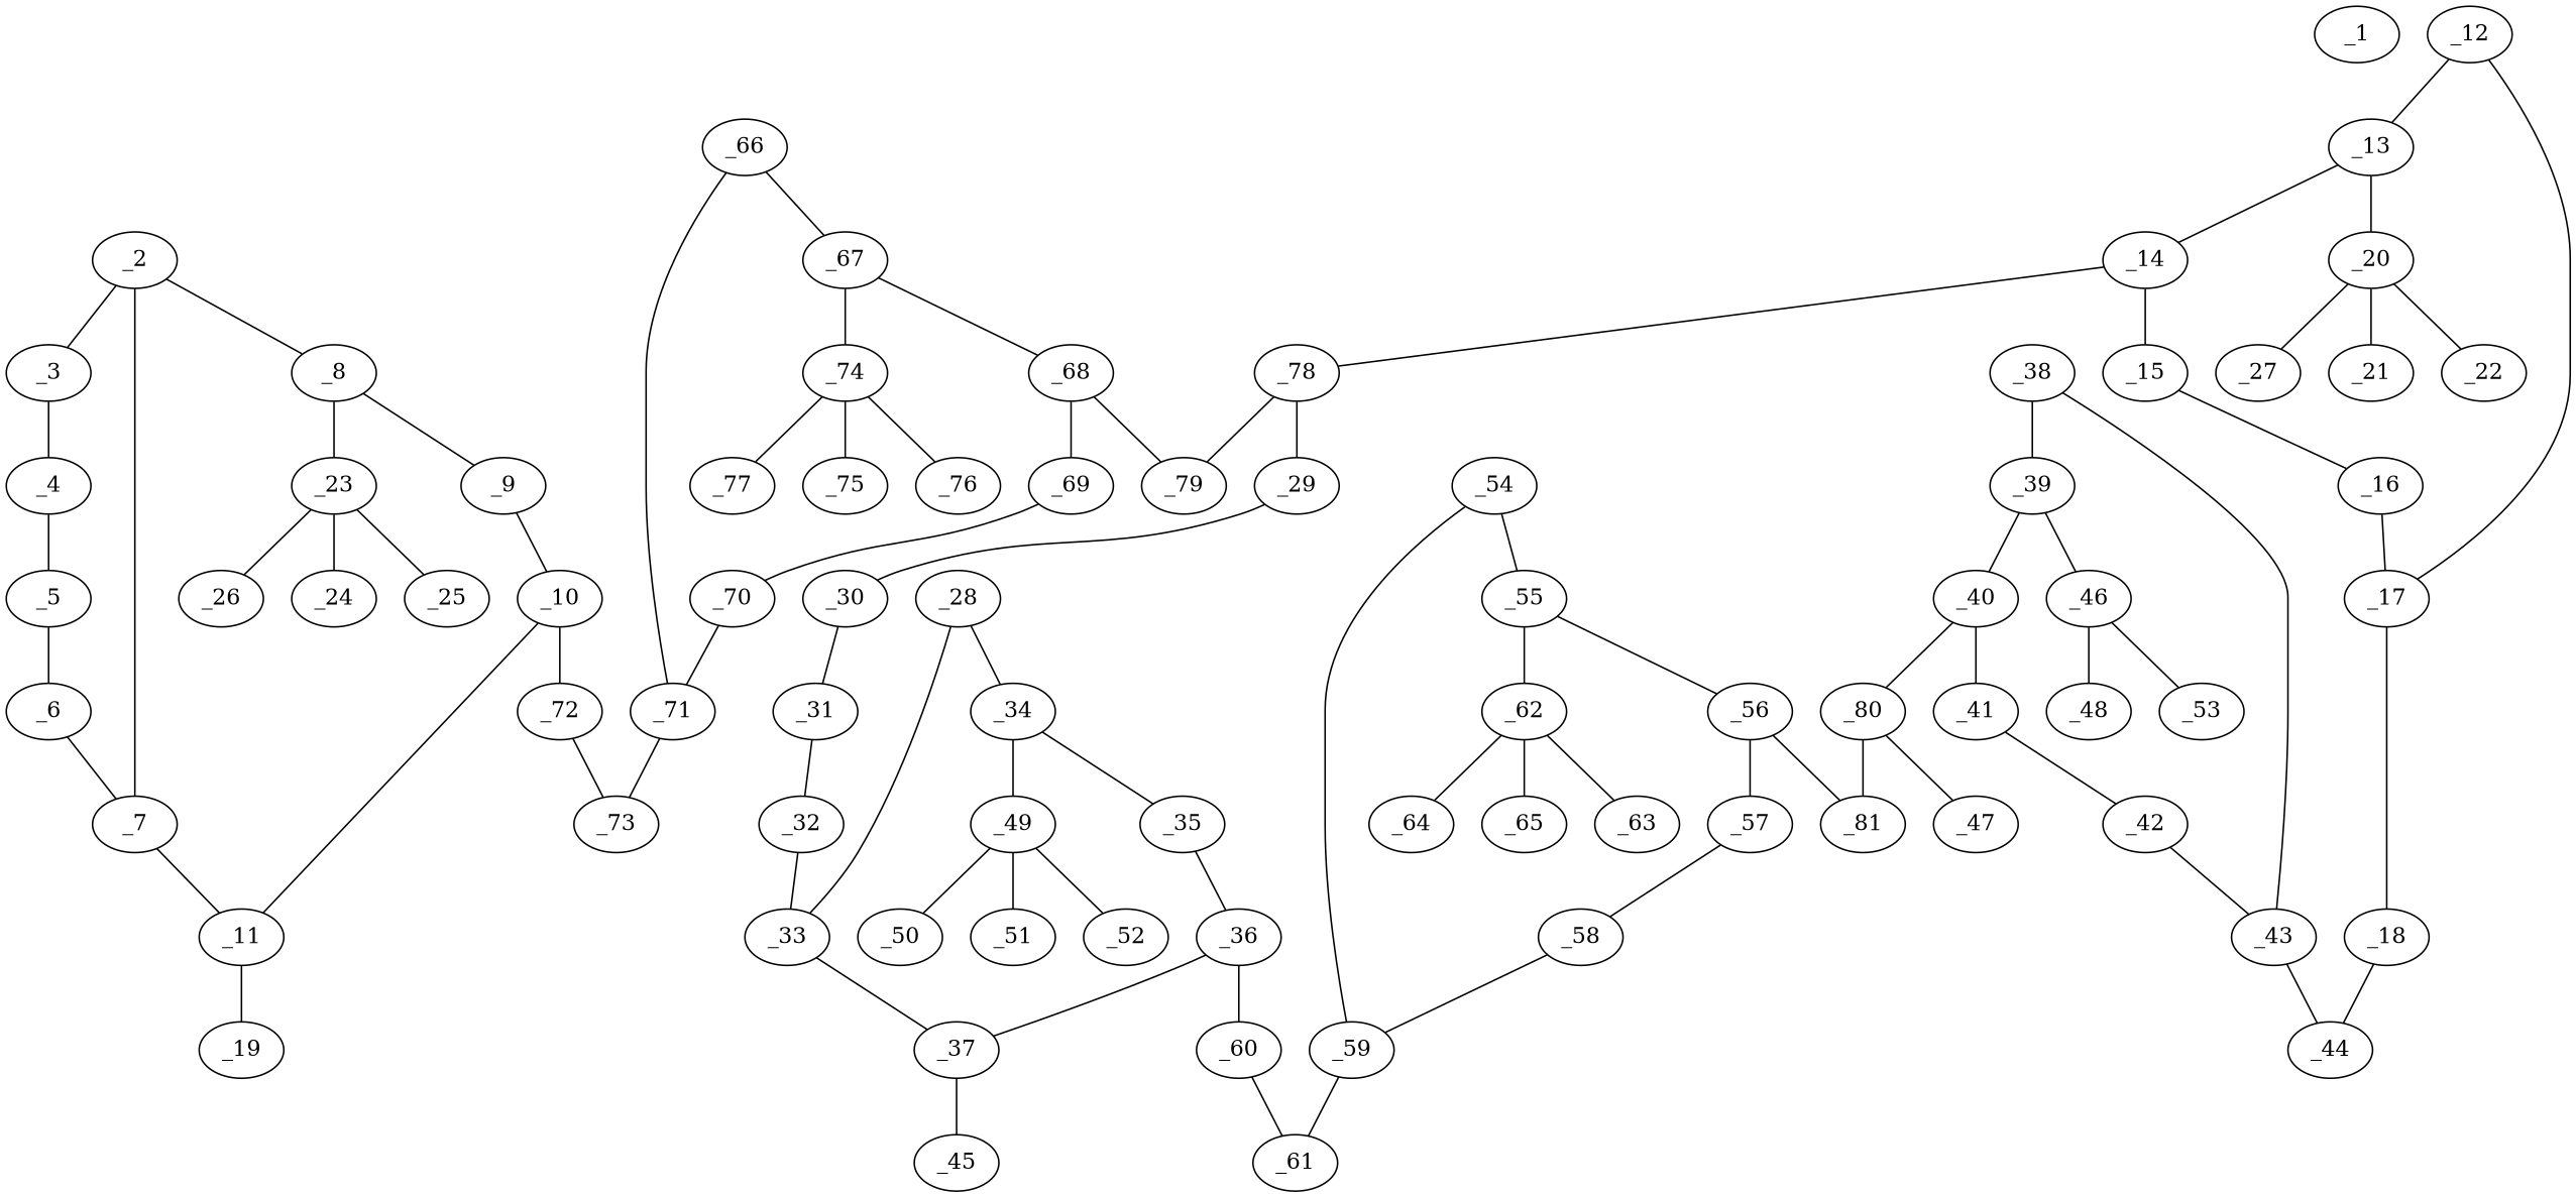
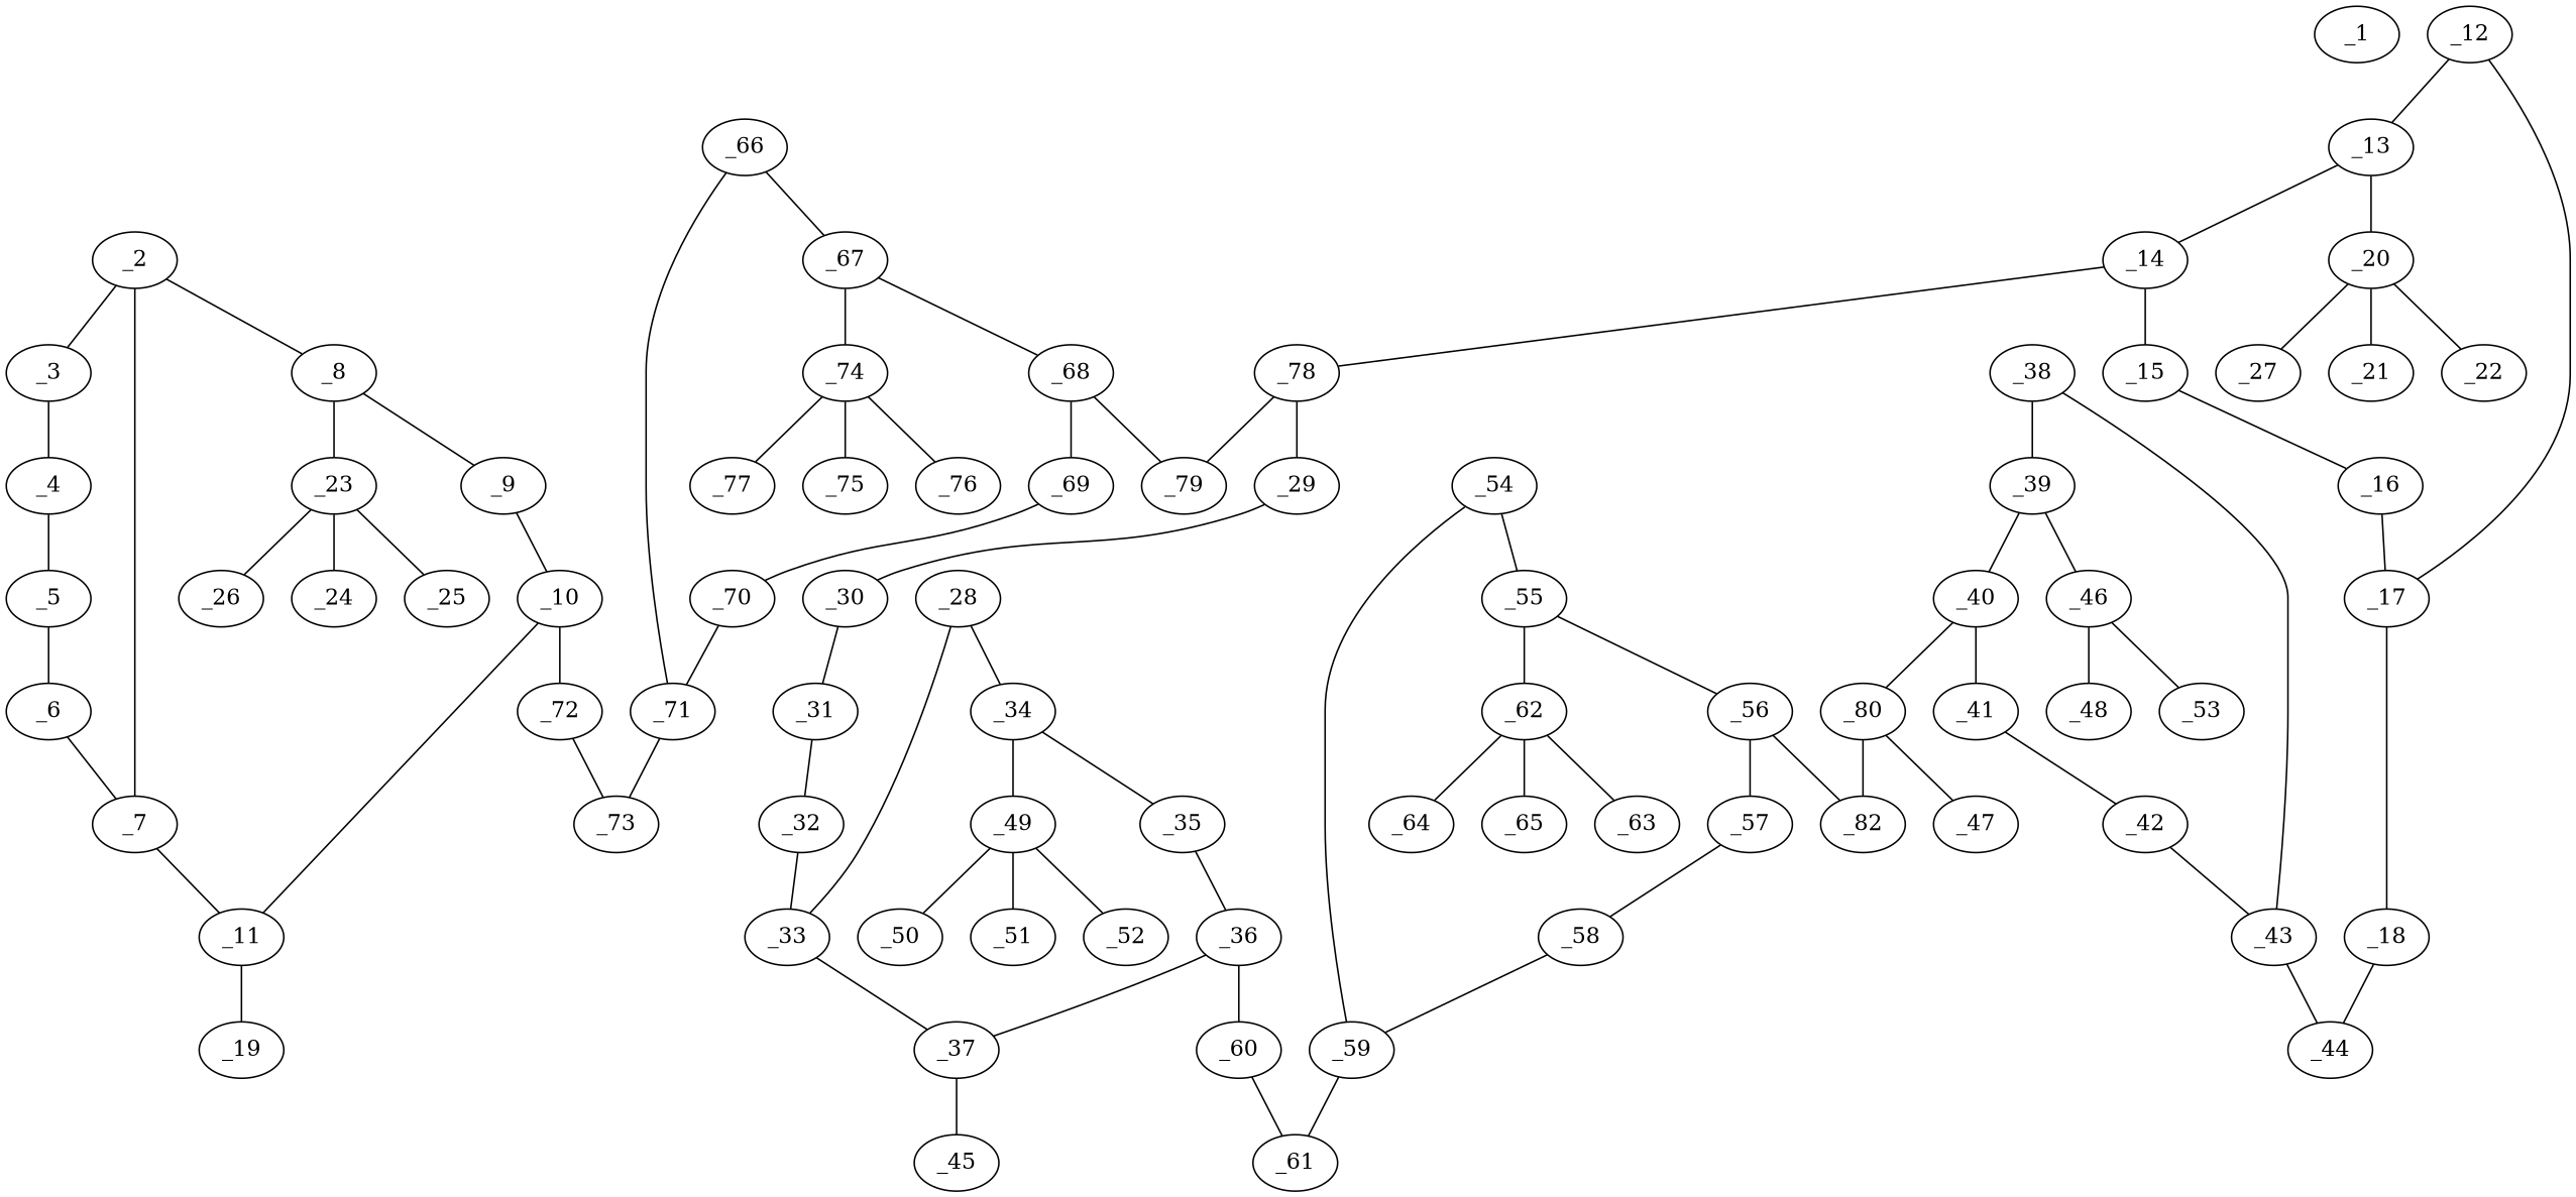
  graph {
    node [charge=0 chem=1 symbol="C  " x=6.5981 y=-3.5]
    edge [valence=1]
    _1 [chem=29 symbol="Na " x=2 y=0]
    _2 [x=5.7321 y=-5]
    _3 [x=4.866 y=-5.5]
    _7 [x=5.7321 y=-4]
    _8 [y=-5.5]
    _4 [x=4 y=-5]
    _11
    _9 [x=7.4641 y=-5]
    _23 [chem=5 symbol="S  " y=-6.5]
    _5 [x=4 y=-4]
    _19 [chem=2 symbol="O  " y=-2.5]
    _10 [x=7.4641 y=-4]
    _24 [chem=2 symbol="O  " y=-7.5]
    _25 [chem=2 symbol="O  " x=5.5981 y=-6.5]
    _26 [chem=2 symbol="O  " x=7.5981 y=-6.5]
    _6 [chem=4 symbol="N  " x=4.866]
    _72 [chem=4 symbol="N  " x=8.3301]
    _73 [chem=4 symbol="N  " x=9.1962 y=-4]
    _12 [x=16.1244 y=-2]
    _13 [x=15.2583 y=-2.5]
    _17 [x=16.1244 y=-1]
    _14 [x=14.3923 y=-2]
    _20 [chem=5 symbol="S  " x=15.2583]
    _18 [chem=4 symbol="N  " x=16.9904 y=-0.5]
    _15 [x=14.3923 y=-1]
    _78 [x=13.5263 y=-2.5]
    _21 [chem=2 symbol="O  " x=15.2583 y=-4.5]
    _22 [chem=2 symbol="O  " x=14.2583]
    _27 [chem=2 symbol="O  " x=16.2583]
    _44 [chem=4 symbol="N  " x=16.9904 y=0.5]
    _16 [x=15.2583 y=-0.5]
    _79 [x=12.6603 y=-2]
    _29 [x=29.1148 y=5.5]
    _28 [x=28.2487 y=5]
    _33 [x=28.2487 y=4]
    _34 [x=27.3827 y=5.5]
    _30 [x=29.9808 y=5]
    _37 [x=27.3827 y=3.5]
    _35 [x=26.5167 y=5]
    _49 [chem=5 symbol="S  " x=27.3827 y=6.5]
    _31 [x=29.9808 y=4]
    _45 [chem=2 symbol="O  " x=27.3827 y=2.5]
    _36 [x=26.5167 y=4]
    _50 [chem=2 symbol="O  " x=27.3827 y=7.5]
    _51 [chem=2 symbol="O  " x=28.3827 y=6.5]
    _52 [chem=2 symbol="O  " x=26.3827 y=6.5]
    _32 [chem=4 symbol="N  " x=29.1148 y=3.5]
    _60 [chem=4 symbol="N  " x=25.6507 y=3.5]
    _61 [chem=4 symbol="N  " x=24.7846 y=4]
    _38 [x=17.8564 y=2]
    _39 [x=18.7225 y=2.5]
    _43 [x=17.8564 y=1]
    _40 [x=19.5885 y=2]
    _46 [chem=5 symbol="S  " x=18.7225 y=3.5]
    _41 [x=19.5885 y=1]
    _80 [x=20.4545 y=2.5]
    _48 [chem=2 symbol="O  " x=19.7225 y=3.5]
    _53 [chem=2 symbol="O  " x=17.7225 y=3.5]
    _42 [x=18.7225 y=0.5]
    _47 [chem=2 symbol="O  " x=18.7225 y=4.5]
-   _81 [x=21.3205 y=2]
+   _81 [x=21.3205 y=2 label=_82]
    _54 [x=23.0526 y=4]
    _55 [x=22.1866 y=3.5]
    _59 [x=23.9186 y=3.5]
    _56 [x=22.1866 y=2.5]
    _62 [chem=5 symbol="S  " x=21.3205 y=4]
    _57 [x=23.0526 y=2]
    _63 [chem=2 symbol="O  " x=21.8205 y=4.866]
    _64 [chem=2 symbol="O  " x=20.8205 y=3.134]
    _65 [chem=2 symbol="O  " x=20.4545 y=4.5]
    _58 [x=23.9186 y=2.5]
    _66 [x=10.0622 y=-2.5]
    _67 [x=10.9282 y=-2]
    _71 [x=10.0622]
    _68 [x=11.7942 y=-2.5]
    _74 [chem=5 symbol="S  " x=10.9282 y=-1]
    _69 [x=11.7942]
    _75 [chem=2 symbol="O  " x=10.9282 y=0]
    _76 [chem=2 symbol="O  " x=11.9282 y=-1]
    _77 [chem=2 symbol="O  " x=9.9282 y=-1]
    _70 [x=10.9282 y=-4]
    _2 -- _3
    _2 -- _7
    _2 -- _8 [valence=2]
    _3 -- _4 [valence=2]
    _7 -- _11 [valence=2]
    _8 -- _9
    _8 -- _23
    _4 -- _5
    _11 -- _19
    _9 -- _10 [valence=2]
    _23 -- _24 [valence=2]
    _23 -- _25 [valence=2]
    _23 -- _26
    _5 -- _6 [valence=2]
    _10 -- _11
    _10 -- _72
    _6 -- _7
    _72 -- _73 [valence=2]
    _12 -- _13 [valence=2]
    _12 -- _17
    _13 -- _14
    _13 -- _20
    _17 -- _18
    _14 -- _15 [valence=2]
    _14 -- _78
    _20 -- _21 [valence=2]
    _20 -- _22 [valence=2]
    _20 -- _27
    _18 -- _44 [valence=2]
    _15 -- _16
    _78 -- _79 [valence=2]
    _78 -- _29
    _16 -- _17 [valence=2]
    _29 -- _30 [valence=2]
    _28 -- _33
    _28 -- _34 [valence=2]
    _33 -- _37 [valence=2]
    _34 -- _35
    _34 -- _49
    _30 -- _31
    _37 -- _45
    _35 -- _36 [valence=2]
    _49 -- _50 [valence=2]
    _49 -- _51 [valence=2]
    _49 -- _52
    _31 -- _32 [valence=2]
    _36 -- _37
    _36 -- _60
    _32 -- _33
    _60 -- _61 [valence=2]
    _38 -- _39 [valence=2]
    _38 -- _43
    _39 -- _40
    _39 -- _46
    _43 -- _44
    _40 -- _41 [valence=2]
    _40 -- _80
    _46 -- _48 [valence=2]
    _46 -- _53
    _41 -- _42
    _80 -- _47 [valence=2]
    _80 -- _81 [valence=2]
    _42 -- _43 [valence=2]
    _54 -- _55 [valence=2]
    _54 -- _59
    _55 -- _56
    _55 -- _62
    _59 -- _61
    _56 -- _81
    _56 -- _57 [valence=2]
    _62 -- _63 [valence=2]
    _62 -- _64 [valence=2]
    _62 -- _65
    _57 -- _58
    _58 -- _59 [valence=2]
    _66 -- _67 [valence=2]
    _66 -- _71
    _67 -- _68
    _67 -- _74
    _71 -- _73
    _68 -- _79
    _68 -- _69 [valence=2]
    _74 -- _75 [valence=2]
    _74 -- _76 [valence=2]
    _74 -- _77
    _69 -- _70
    _70 -- _71 [valence=2]
  }
